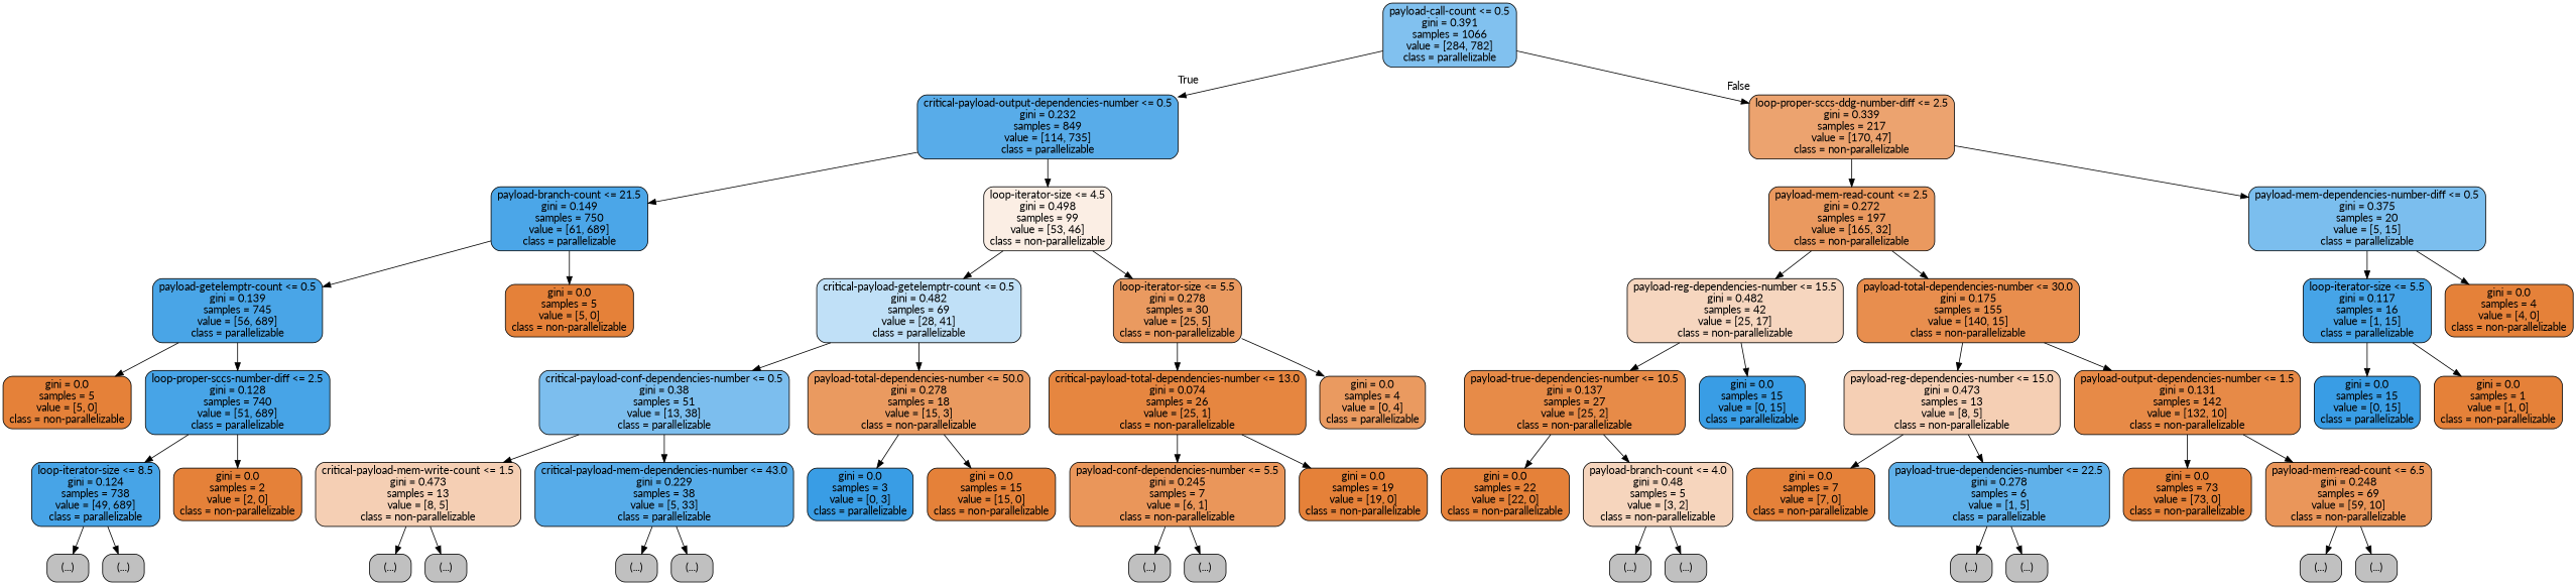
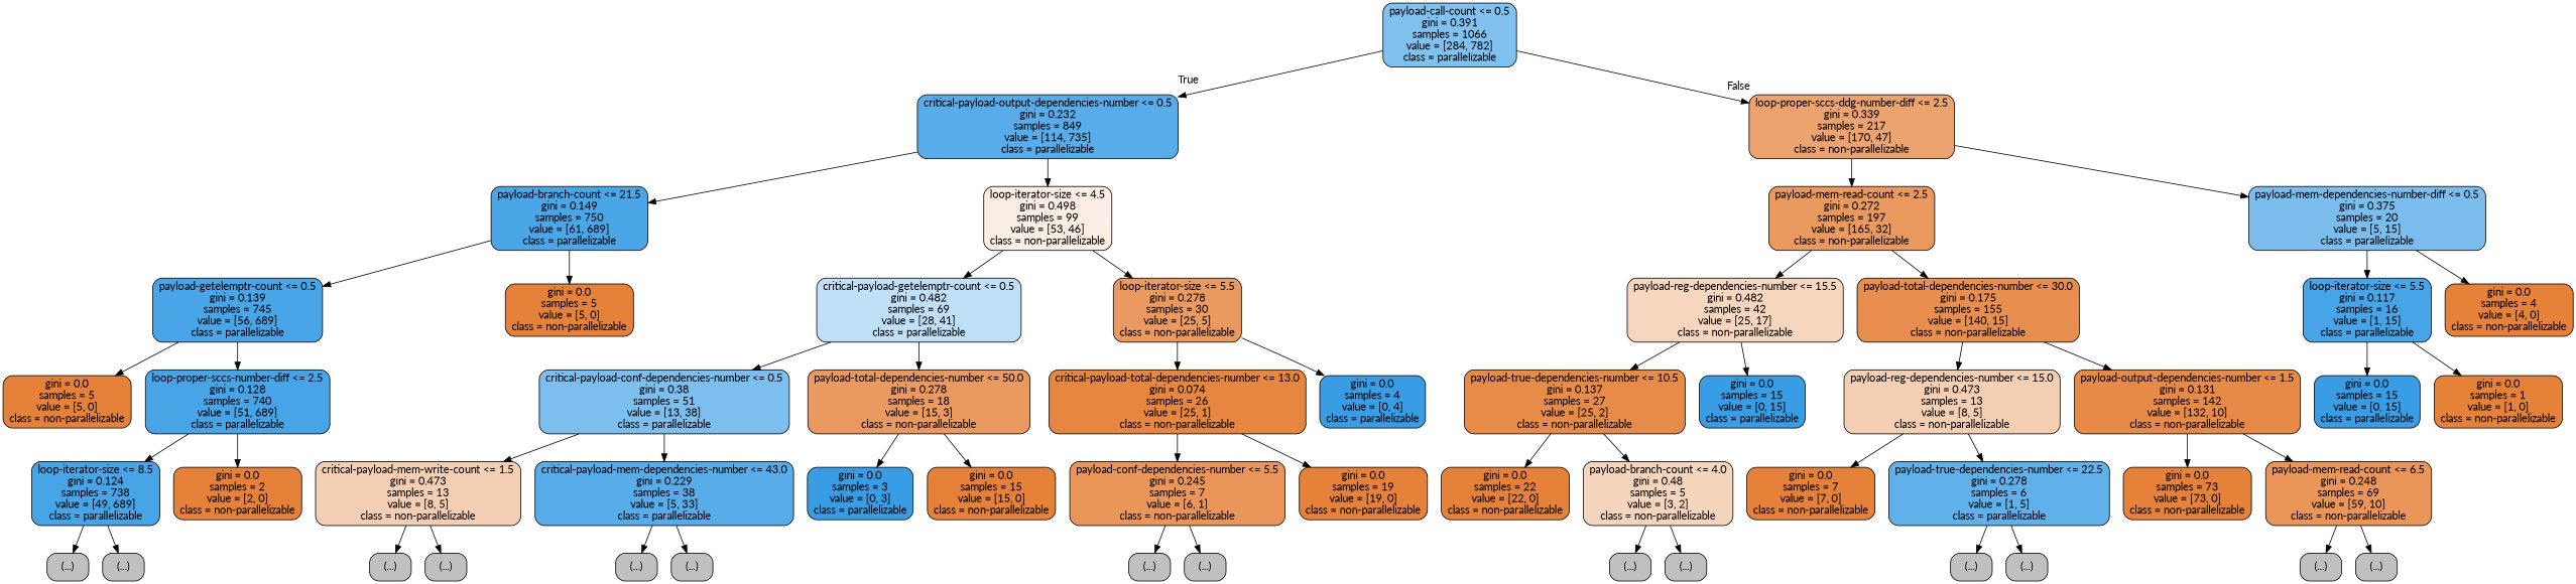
  digraph {
    fontname=Lato
    node [color=black fillcolor="#C0C0C0" fontname=Lato shape=box style="filled, rounded"]
    edge [fontname=Lato]
    n1 [fillcolor="#399de5a2" label="payload-call-count <= 0.5\ngini = 0.391\nsamples = 1066\nvalue = [284, 782]\nclass = parallelizable"]
    n2 [fillcolor="#399de5d7" label="critical-payload-output-dependencies-number <= 0.5\ngini = 0.232\nsamples = 849\nvalue = [114, 735]\nclass = parallelizable"]
    n3 [fillcolor="#e58139b9" label="loop-proper-sccs-ddg-number-diff <= 2.5\ngini = 0.339\nsamples = 217\nvalue = [170, 47]\nclass = non-parallelizable"]
    n4 [fillcolor="#399de5e8" label="payload-branch-count <= 21.5\ngini = 0.149\nsamples = 750\nvalue = [61, 689]\nclass = parallelizable"]
    n5 [fillcolor="#e5813922" label="loop-iterator-size <= 4.5\ngini = 0.498\nsamples = 99\nvalue = [53, 46]\nclass = non-parallelizable"]
    n6 [fillcolor="#399de5ea" label="payload-getelemptr-count <= 0.5\ngini = 0.139\nsamples = 745\nvalue = [56, 689]\nclass = parallelizable"]
    n7 [fillcolor="#e58139ff" label="gini = 0.0\nsamples = 5\nvalue = [5, 0]\nclass = non-parallelizable"]
    n8 [fillcolor="#e58139ff" label="gini = 0.0\nsamples = 5\nvalue = [5, 0]\nclass = non-parallelizable"]
    n9 [fillcolor="#399de5ec" label="loop-proper-sccs-number-diff <= 2.5\ngini = 0.128\nsamples = 740\nvalue = [51, 689]\nclass = parallelizable"]
    n10 [fillcolor="#399de5ed" label="loop-iterator-size <= 8.5\ngini = 0.124\nsamples = 738\nvalue = [49, 689]\nclass = parallelizable"]
    n11 [fillcolor="#e58139ff" label="gini = 0.0\nsamples = 2\nvalue = [2, 0]\nclass = non-parallelizable"]
    n12 [label="(...)"]
    n13 [label="(...)"]
    n14 [fillcolor="#399de551" label="critical-payload-getelemptr-count <= 0.5\ngini = 0.482\nsamples = 69\nvalue = [28, 41]\nclass = parallelizable"]
    n15 [fillcolor="#e58139cc" label="loop-iterator-size <= 5.5\ngini = 0.278\nsamples = 30\nvalue = [25, 5]\nclass = non-parallelizable"]
    n16 [fillcolor="#399de5a8" label="critical-payload-conf-dependencies-number <= 0.5\ngini = 0.38\nsamples = 51\nvalue = [13, 38]\nclass = parallelizable"]
    n17 [fillcolor="#e58139cc" label="payload-total-dependencies-number <= 50.0\ngini = 0.278\nsamples = 18\nvalue = [15, 3]\nclass = non-parallelizable"]
    n18 [fillcolor="#e5813960" label="critical-payload-mem-write-count <= 1.5\ngini = 0.473\nsamples = 13\nvalue = [8, 5]\nclass = non-parallelizable"]
    n19 [fillcolor="#399de5d8" label="critical-payload-mem-dependencies-number <= 43.0\ngini = 0.229\nsamples = 38\nvalue = [5, 33]\nclass = parallelizable"]
    n20 [label="(...)"]
    n21 [label="(...)"]
    n22 [label="(...)"]
    n23 [label="(...)"]
    n24 [fillcolor="#399de5ff" label="gini = 0.0\nsamples = 3\nvalue = [0, 3]\nclass = parallelizable"]
    n25 [fillcolor="#e58139ff" label="gini = 0.0\nsamples = 15\nvalue = [15, 0]\nclass = non-parallelizable"]
    n26 [fillcolor="#e58139f5" label="critical-payload-total-dependencies-number <= 13.0\ngini = 0.074\nsamples = 26\nvalue = [25, 1]\nclass = non-parallelizable"]
-   n27 [fillcolor="#e58139cc" label="gini = 0.0\nsamples = 4\nvalue = [0, 4]\nclass = parallelizable"]
+   n27 [fillcolor="#399de5ff" label="gini = 0.0\nsamples = 4\nvalue = [0, 4]\nclass = parallelizable"]
    n28 [fillcolor="#e58139d4" label="payload-conf-dependencies-number <= 5.5\ngini = 0.245\nsamples = 7\nvalue = [6, 1]\nclass = non-parallelizable"]
    n29 [fillcolor="#e58139ff" label="gini = 0.0\nsamples = 19\nvalue = [19, 0]\nclass = non-parallelizable"]
    n30 [label="(...)"]
    n31 [label="(...)"]
    n32 [fillcolor="#e58139ce" label="payload-mem-read-count <= 2.5\ngini = 0.272\nsamples = 197\nvalue = [165, 32]\nclass = non-parallelizable"]
    n33 [fillcolor="#399de5aa" label="payload-mem-dependencies-number-diff <= 0.5\ngini = 0.375\nsamples = 20\nvalue = [5, 15]\nclass = parallelizable"]
    n34 [fillcolor="#e5813952" label="payload-reg-dependencies-number <= 15.5\ngini = 0.482\nsamples = 42\nvalue = [25, 17]\nclass = non-parallelizable"]
    n35 [fillcolor="#e58139e4" label="payload-total-dependencies-number <= 30.0\ngini = 0.175\nsamples = 155\nvalue = [140, 15]\nclass = non-parallelizable"]
    n36 [fillcolor="#e58139eb" label="payload-true-dependencies-number <= 10.5\ngini = 0.137\nsamples = 27\nvalue = [25, 2]\nclass = non-parallelizable"]
    n37 [fillcolor="#399de5ff" label="gini = 0.0\nsamples = 15\nvalue = [0, 15]\nclass = parallelizable"]
    n38 [fillcolor="#e58139ff" label="gini = 0.0\nsamples = 22\nvalue = [22, 0]\nclass = non-parallelizable"]
    n39 [fillcolor="#e5813955" label="payload-branch-count <= 4.0\ngini = 0.48\nsamples = 5\nvalue = [3, 2]\nclass = non-parallelizable"]
    n40 [label="(...)"]
    n41 [label="(...)"]
    n42 [fillcolor="#e5813960" label="payload-reg-dependencies-number <= 15.0\ngini = 0.473\nsamples = 13\nvalue = [8, 5]\nclass = non-parallelizable"]
    n43 [fillcolor="#e58139ec" label="payload-output-dependencies-number <= 1.5\ngini = 0.131\nsamples = 142\nvalue = [132, 10]\nclass = non-parallelizable"]
    n44 [fillcolor="#e58139ff" label="gini = 0.0\nsamples = 7\nvalue = [7, 0]\nclass = non-parallelizable"]
    n45 [fillcolor="#399de5cc" label="payload-true-dependencies-number <= 22.5\ngini = 0.278\nsamples = 6\nvalue = [1, 5]\nclass = parallelizable"]
    n46 [label="(...)"]
    n47 [label="(...)"]
    n48 [fillcolor="#e58139ff" label="gini = 0.0\nsamples = 73\nvalue = [73, 0]\nclass = non-parallelizable"]
    n49 [fillcolor="#e58139d4" label="payload-mem-read-count <= 6.5\ngini = 0.248\nsamples = 69\nvalue = [59, 10]\nclass = non-parallelizable"]
    n50 [label="(...)"]
    n51 [label="(...)"]
    n52 [fillcolor="#399de5ee" label="loop-iterator-size <= 5.5\ngini = 0.117\nsamples = 16\nvalue = [1, 15]\nclass = parallelizable"]
    n53 [fillcolor="#e58139ff" label="gini = 0.0\nsamples = 4\nvalue = [4, 0]\nclass = non-parallelizable"]
    n54 [fillcolor="#399de5ff" label="gini = 0.0\nsamples = 15\nvalue = [0, 15]\nclass = parallelizable"]
    n55 [fillcolor="#e58139ff" label="gini = 0.0\nsamples = 1\nvalue = [1, 0]\nclass = non-parallelizable"]
    n1 -> n2 [headlabel=True labelangle=45 labeldistance=2.5]
    n1 -> n3 [headlabel=False labelangle=-45 labeldistance=2.5]
    n2 -> n4
    n2 -> n5
    n3 -> n32
    n3 -> n33
    n4 -> n6
    n4 -> n7
    n5 -> n14
    n5 -> n15
    n6 -> n8
    n6 -> n9
    n9 -> n10
    n9 -> n11
    n10 -> n12
    n10 -> n13
    n14 -> n16
    n14 -> n17
    n15 -> n26
    n15 -> n27
    n16 -> n18
    n16 -> n19
    n17 -> n24
    n17 -> n25
    n18 -> n20
    n18 -> n21
    n19 -> n22
    n19 -> n23
    n26 -> n28
    n26 -> n29
    n28 -> n30
    n28 -> n31
    n32 -> n34
    n32 -> n35
    n33 -> n52
    n33 -> n53
    n34 -> n36
    n34 -> n37
    n35 -> n42
    n35 -> n43
    n36 -> n38
    n36 -> n39
    n39 -> n40
    n39 -> n41
    n42 -> n44
    n42 -> n45
    n43 -> n48
    n43 -> n49
    n45 -> n46
    n45 -> n47
    n49 -> n50
    n49 -> n51
    n52 -> n54
    n52 -> n55
  }
